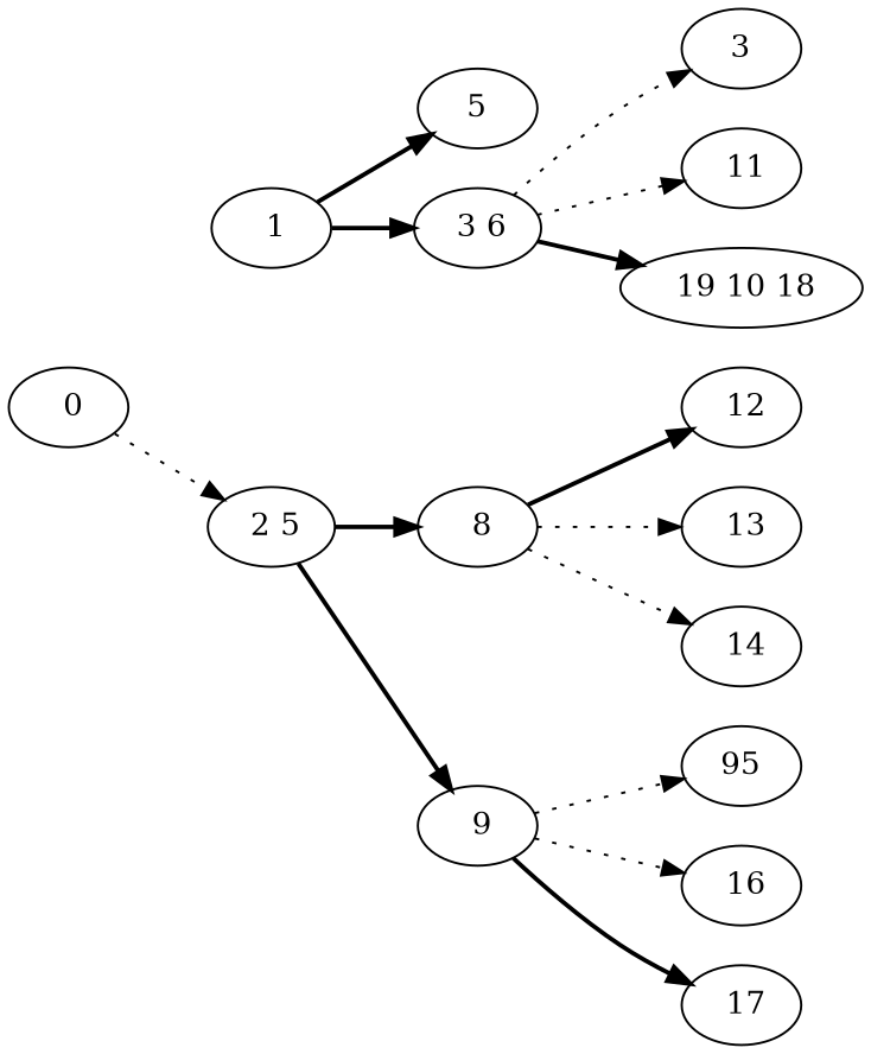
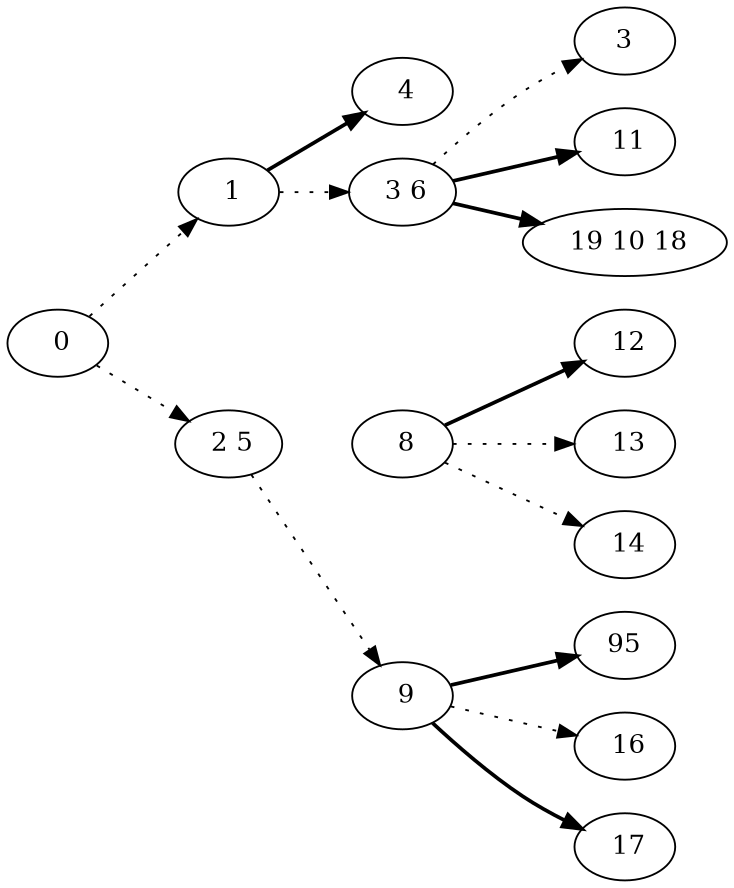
  digraph {
    rankdir=LR
    edge [style=bold]
    " 0"
    " 1"
    " 2 5"
-   " 4" [label=5]
+   " 4"
    " 3 6"
    " 8"
    " 9"
    n8 [label=3]
    " 11"
    " 19 10 18"
    " 12"
    " 13"
    " 14"
    n14 [label=95]
    " 16"
    " 17"
+   " 0" -> " 1" [style=dotted]
    " 0" -> " 2 5" [style=dotted]
    " 1" -> " 4"
-   " 1" -> " 3 6"
-   " 2 5" -> " 8"
-   " 2 5" -> " 9"
+   " 1" -> " 3 6" [style=dotted]
+   " 2 5" -> " 9" [style=dotted]
    " 3 6" -> n8 [style=dotted]
-   " 3 6" -> " 11" [style=dotted]
+   " 3 6" -> " 11"
    " 3 6" -> " 19 10 18"
    " 8" -> " 12"
    " 8" -> " 13" [style=dotted]
    " 8" -> " 14" [style=dotted]
-   " 9" -> n14 [style=dotted]
+   " 9" -> n14
    " 9" -> " 16" [style=dotted]
    " 9" -> " 17"
  }
